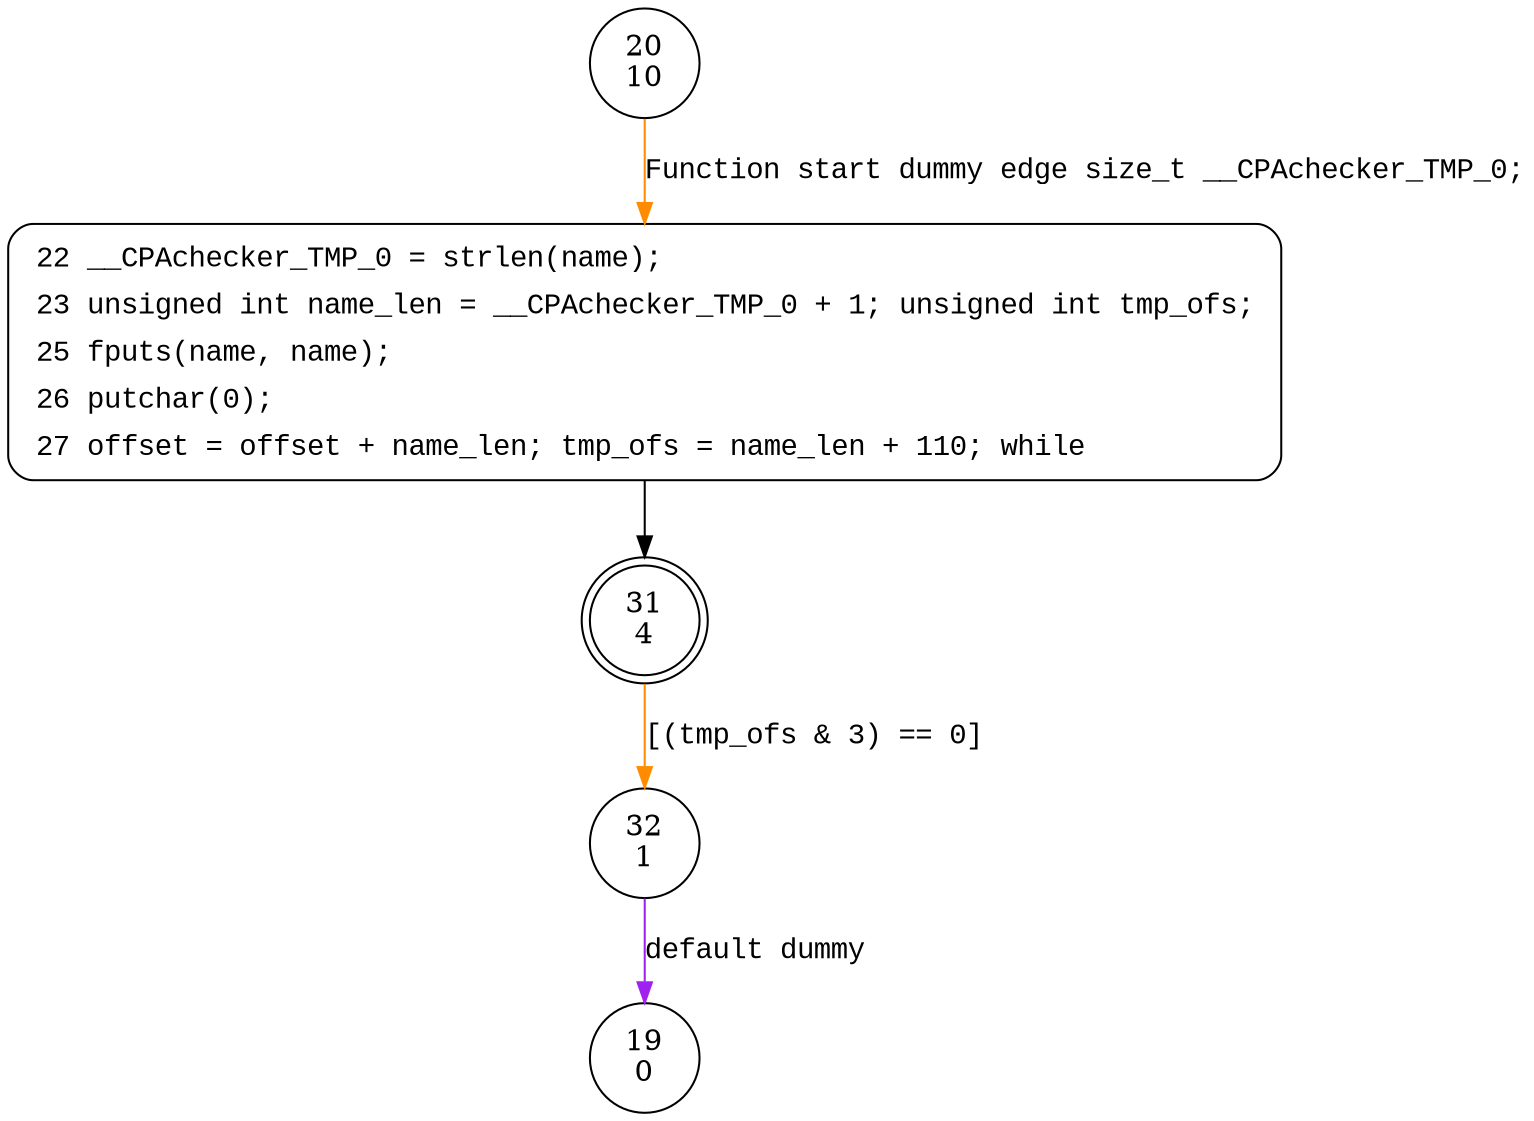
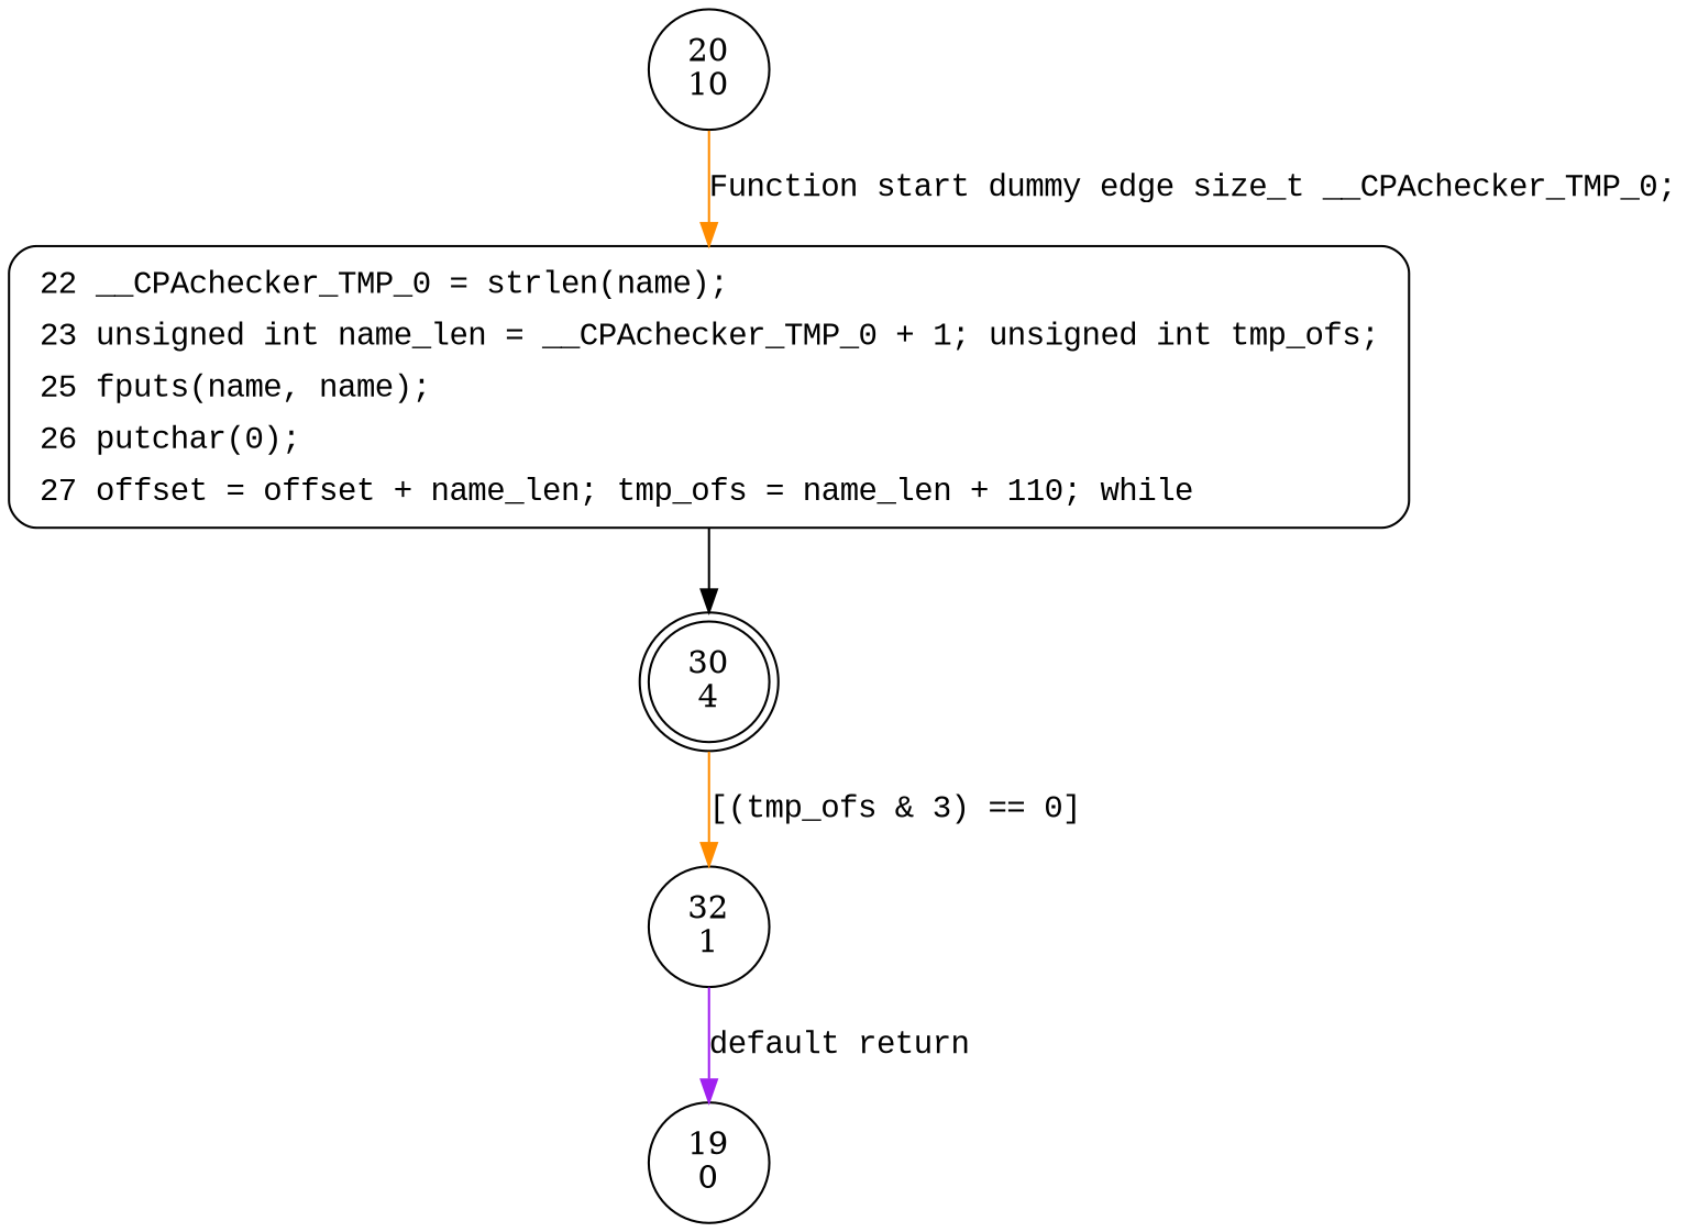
  digraph {
    node [shape=circle]
    edge [color=darkorange fontname="Courier New"]
    n1 [label="20\n10"]
    n2 [fillcolor=white fontname="Courier New" label=<<table border="0" cellborder="0" cellpadding="3" bgcolor="white"><tr><td align="right">22</td><td align="left">__CPAchecker_TMP_0 = strlen(name);</td></tr><tr><td align="right">23</td><td align="left">unsigned int name_len = __CPAchecker_TMP_0 + 1; unsigned int tmp_ofs;</td></tr><tr><td align="right">25</td><td align="left">fputs(name, name);</td></tr><tr><td align="right">26</td><td align="left">putchar(0);</td></tr><tr><td align="right">27</td><td align="left">offset = offset + name_len; tmp_ofs = name_len + 110; while</td></tr></table>> penwidth=1 shape=Mrecord style="filled,bold"]
-   n3 [label="31\n4" shape=doublecircle]
+   n3 [label="30\n4" shape=doublecircle]
    n4 [label="32\n1"]
    n5 [label="19\n0"]
    n1 -> n2 [label="Function start dummy edge size_t __CPAchecker_TMP_0;"]
    n2 -> n3 [color=black fontname=""]
    n3 -> n4 [label="[(tmp_ofs & 3) == 0]"]
-   n4 -> n5 [color=purple label="default dummy"]
+   n4 -> n5 [color=purple label="default return"]
  }
